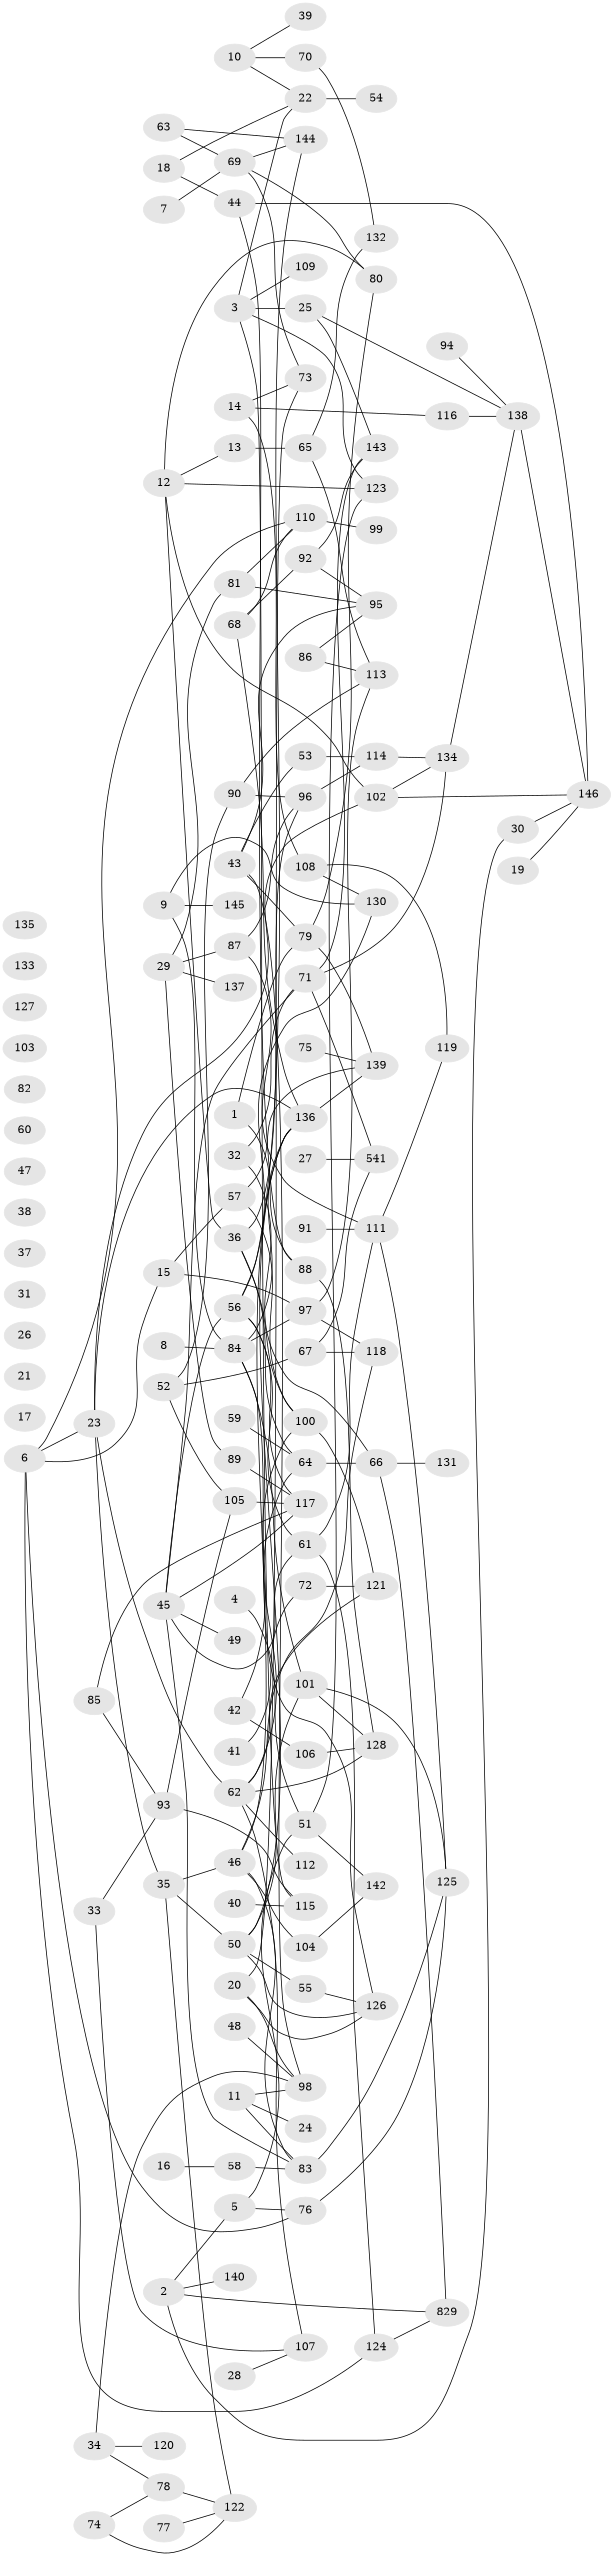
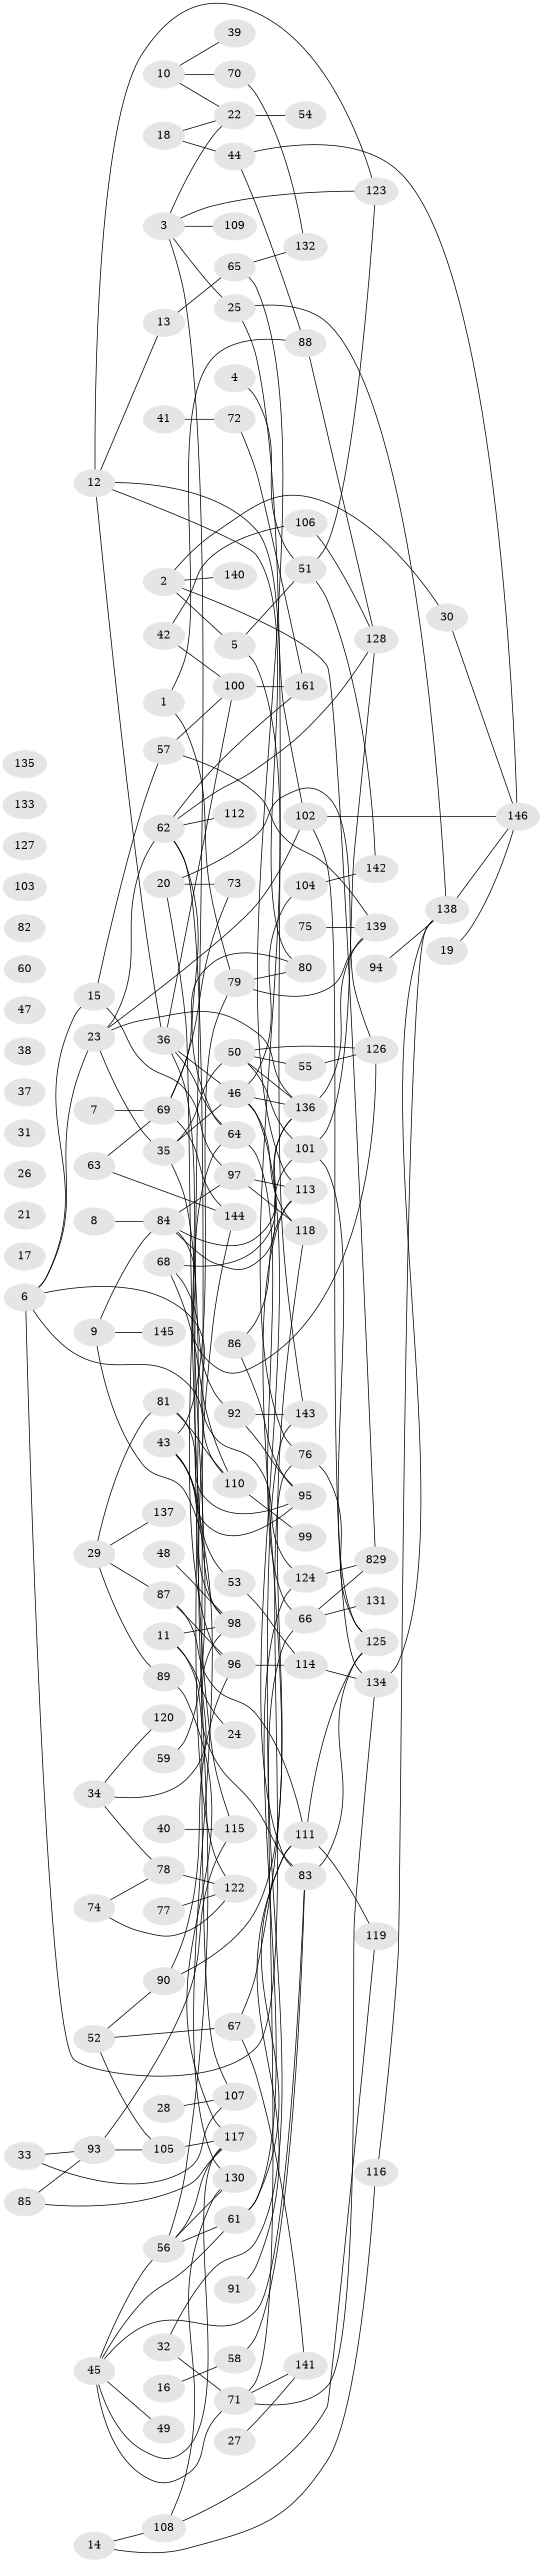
  graph {
    rankdir=LR
    node [color=gray90 style=filled]
    1
    79
    88
    80
    139
    128
    2
    5
    30
    n10 [label=829]
    140
    51
    76
    146
    3
    22
    25
    109
    115
    123
    54
    138
    143
    4
    142
    125
    6
    15
    23
    110
    124
    57
    97
    102
    35
    62
    136
    99
    7
    69
    73
    144
    8
    84
    126
    101
    9
    130
    145
    10
    39
    70
    132
    11
    24
    83
    98
    12
    13
    36
    65
    46
    64
    96
    100
    134
    113
    14
    108
    116
    119
    118
    16
    58
    17
    18
    44
    19
    20
    21
    50
    122
    107
    112
-   121
+   121 [label=161]
    26
    27
-   141 [label=541]
+   141
    28
    29
    81
    87
    89
    137
    95
    111
    117
    31
    32
    66
    71
    131
    33
    93
    105
    34
    78
    120
    104
    55
    114
    37
    38
    40
    41
    72
    42
    106
    43
    53
    45
    49
    56
    61
    47
    48
    52
    67
    90
    59
    60
    63
    68
    92
    74
    85
    75
    77
    82
    86
    91
    94
    103
    127
    133
    135
    1 -- 79
    1 -- 88
    79 -- 80
    79 -- 139
    88 -- 128
    2 -- 5
    2 -- 30
    2 -- n10
    2 -- 140
    5 -- 51
    5 -- 76
    30 -- 146
    51 -- 123
    51 -- 142
    76 -- 125
    3 -- 22
    3 -- 25
    3 -- 109
    3 -- 115
    3 -- 123
    22 -- 54
    25 -- 138
    25 -- 143
    138 -- 146
    4 -- 51
    6 -- 76
    6 -- 15
    6 -- 23
    6 -- 110
    6 -- 124
    15 -- 57
    15 -- 97
    23 -- 102
    23 -- 35
    23 -- 62
    23 -- 136
    110 -- 99
    124 -- n10
    57 -- 139
    57 -- 100
    97 -- 113
    97 -- 118
    102 -- 146
    102 -- 134
    35 -- 46
    35 -- 50
    35 -- 122
    62 -- 128
    62 -- 64
    62 -- 107
    62 -- 112
    62 -- 121
    136 -- 139
    7 -- 69
    69 -- 80
    69 -- 73
    69 -- 144
    8 -- 84
    84 -- 97
    84 -- 136
    84 -- 126
    84 -- 101
    101 -- 128
    101 -- 125
    9 -- 84
    9 -- 130
    9 -- 145
    10 -- 22
    10 -- 39
    10 -- 70
    70 -- 132
    11 -- 24
    11 -- 83
    11 -- 98
    83 -- 125
    12 -- 80
    12 -- 123
    12 -- 102
    12 -- 13
    12 -- 36
    13 -- 65
+   36 -- 46
    36 -- 64
    36 -- 96
    36 -- 100
    65 -- 132
    65 -- 113
    46 -- 136
    46 -- 83
    46 -- 118
    46 -- 104
    64 -- 66
    96 -- 114
    100 -- 121
    134 -- 138
-   14 -- 73
    14 -- 108
    14 -- 116
    108 -- 130
    108 -- 119
    116 -- 138
    16 -- 58
    58 -- 83
    18 -- 22
    18 -- 44
    44 -- 88
    44 -- 146
    19 -- 146
    20 -- 73
    20 -- 126
    20 -- 98
    50 -- 136
    50 -- 126
    50 -- 101
    50 -- 55
    27 -- 141
    28 -- 107
    29 -- 81
    29 -- 87
    29 -- 89
    29 -- 137
    81 -- 110
    81 -- 95
    87 -- 96
    87 -- 111
    89 -- 117
    111 -- 125
    111 -- 119
    32 -- 66
    32 -- 71
    66 -- n10
    66 -- 131
    71 -- 143
    71 -- 134
    71 -- 141
    33 -- 107
    33 -- 93
    93 -- 115
    93 -- 105
    105 -- 117
    34 -- 98
    34 -- 78
    34 -- 120
    78 -- 122
    104 -- 142
    55 -- 126
    114 -- 134
    40 -- 115
    41 -- 72
    72 -- 121
    42 -- 100
    42 -- 106
    106 -- 128
    43 -- 79
    43 -- 98
    43 -- 95
    43 -- 53
    53 -- 114
    45 -- 83
    45 -- 117
    45 -- 71
    45 -- 49
    45 -- 56
    45 -- 61
    56 -- 144
    56 -- 130
    56 -- 117
    56 -- 61
    61 -- 124
    61 -- 111
    48 -- 98
    52 -- 105
    52 -- 67
    52 -- 90
    67 -- 118
    67 -- 141
    90 -- 96
    90 -- 113
    59 -- 64
    63 -- 69
    63 -- 144
    68 -- 110
    68 -- 136
    68 -- 92
    92 -- 143
    92 -- 95
    74 -- 122
    74 -- 78
    85 -- 117
    85 -- 93
    75 -- 139
    77 -- 122
    86 -- 113
    86 -- 95
    91 -- 111
    94 -- 138
  }
